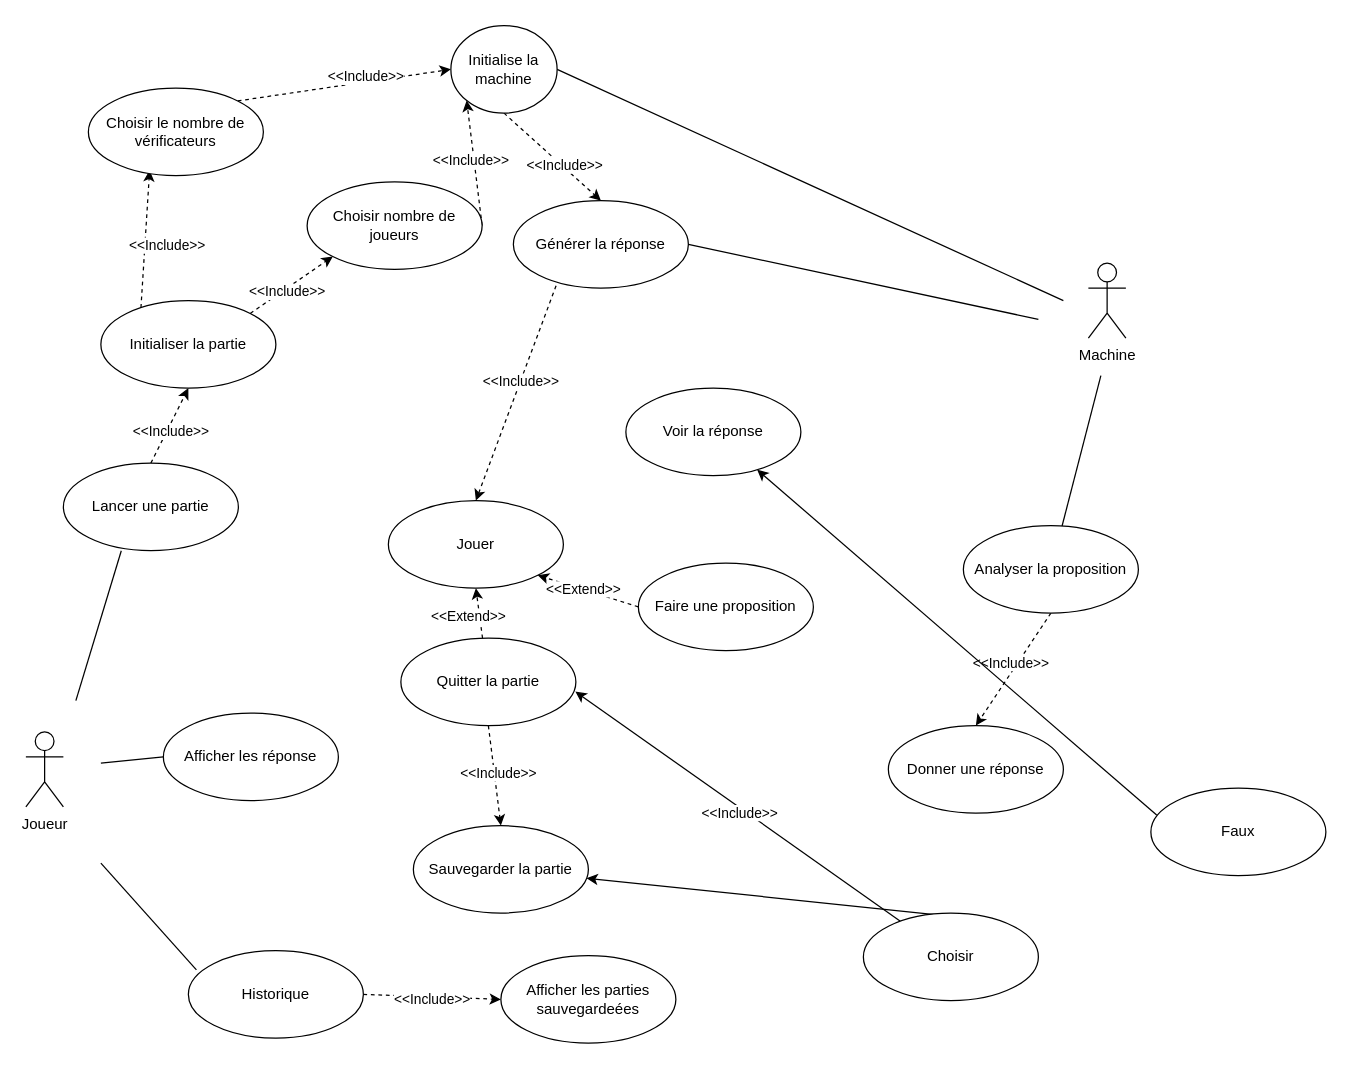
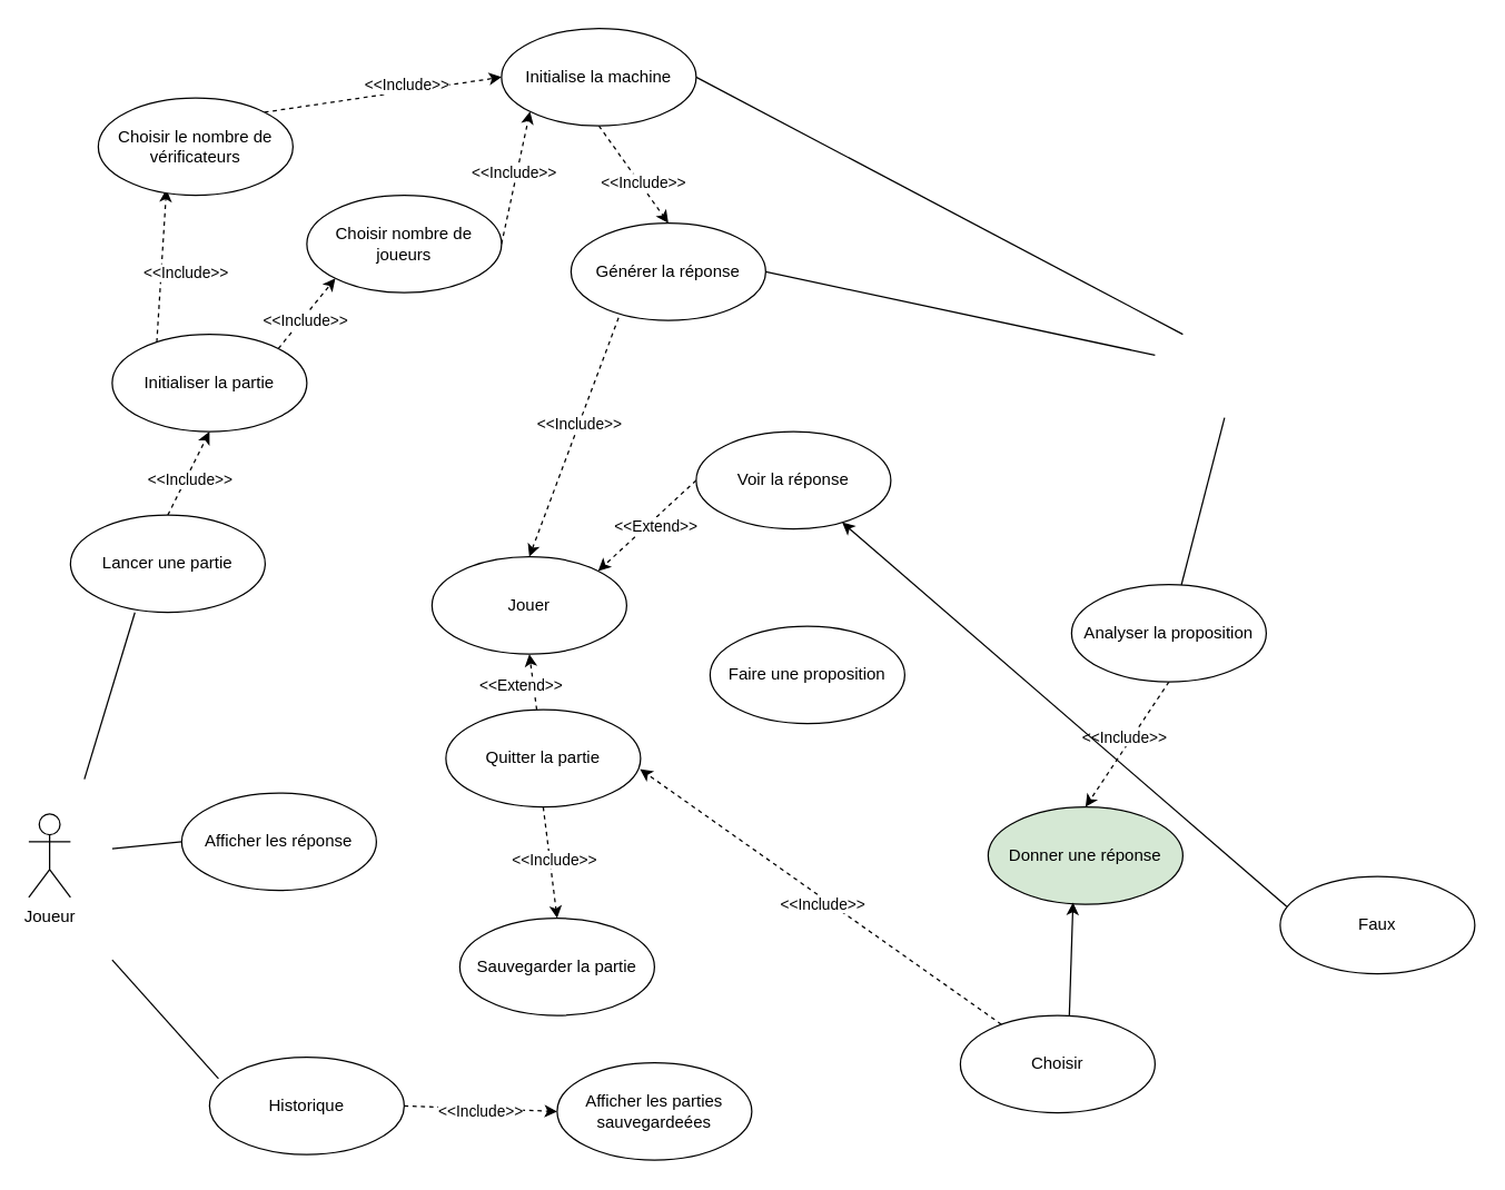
  <mxCell id="0" />
  <mxCell id="1" parent="0" />
  <mxCell id="2" value="Joueur" style="shape=umlActor;verticalLabelPosition=bottom;verticalAlign=top;html=1;" vertex="1" parent="1"><mxGeometry x="20" y="585" width="30" height="60" as="geometry" /></mxCell>
  <mxCell id="3" style="rounded=0;orthogonalLoop=1;jettySize=auto;html=1;endArrow=none;endFill=0;exitX=0.331;exitY=1.002;exitDx=0;exitDy=0;exitPerimeter=0;" edge="1" parent="1" source="14"><mxGeometry relative="1" as="geometry"><mxPoint x="60" y="560" as="targetPoint" /><mxPoint x="160" y="490" as="sourcePoint" /></mxGeometry></mxCell>
  <mxCell id="4" style="rounded=0;orthogonalLoop=1;jettySize=auto;html=1;entryX=0;entryY=0.5;entryDx=0;entryDy=0;dashed=1;endArrow=classic;endFill=1;exitX=1;exitY=0;exitDx=0;exitDy=0;" edge="1" parent="1" source="50" target="27"><mxGeometry relative="1" as="geometry"><mxPoint x="430" y="240" as="sourcePoint" /></mxGeometry></mxCell>
  <mxCell id="5" value="&amp;lt;&amp;lt;Include&amp;gt;&amp;gt;" style="edgeLabel;html=1;align=center;verticalAlign=middle;resizable=0;points=[];" vertex="1" connectable="0" parent="4"><mxGeometry x="0.202" y="4" relative="1" as="geometry"><mxPoint y="-1" as="offset" /></mxGeometry></mxCell>
  <mxCell id="6" style="rounded=0;orthogonalLoop=1;jettySize=auto;html=1;entryX=0.35;entryY=0.939;entryDx=0;entryDy=0;dashed=1;exitX=0.229;exitY=0.082;exitDx=0;exitDy=0;exitPerimeter=0;entryPerimeter=0;" edge="1" parent="1" source="54" target="50"><mxGeometry relative="1" as="geometry"><mxPoint x="80" y="270" as="sourcePoint" /></mxGeometry></mxCell>
  <mxCell id="7" value="&amp;lt;&amp;lt;Include&amp;gt;&amp;gt;" style="edgeLabel;html=1;align=center;verticalAlign=middle;resizable=0;points=[];" vertex="1" connectable="0" parent="6"><mxGeometry x="-0.255" y="-2" relative="1" as="geometry"><mxPoint x="16" y="-9" as="offset" /></mxGeometry></mxCell>
  <mxCell id="8" style="rounded=0;orthogonalLoop=1;jettySize=auto;html=1;entryX=0;entryY=1;entryDx=0;entryDy=0;dashed=1;exitX=1;exitY=0;exitDx=0;exitDy=0;" edge="1" parent="1" source="54" target="53"><mxGeometry relative="1" as="geometry"><mxPoint x="250" y="300" as="sourcePoint" /></mxGeometry></mxCell>
  <mxCell id="9" value="&amp;lt;&amp;lt;Include&amp;gt;&amp;gt;" style="edgeLabel;html=1;align=center;verticalAlign=middle;resizable=0;points=[];" vertex="1" connectable="0" parent="8"><mxGeometry x="-0.14" y="-2" relative="1" as="geometry"><mxPoint as="offset" /></mxGeometry></mxCell>
  <mxCell id="10" style="rounded=0;orthogonalLoop=1;jettySize=auto;html=1;exitX=0.5;exitY=0;exitDx=0;exitDy=0;entryX=0.5;entryY=1;entryDx=0;entryDy=0;dashed=1;" edge="1" parent="1" source="14" target="54"><mxGeometry relative="1" as="geometry" /></mxCell>
  <mxCell id="11" value="&amp;lt;&amp;lt;Include&amp;gt;&amp;gt;" style="edgeLabel;html=1;align=center;verticalAlign=middle;resizable=0;points=[];" vertex="1" connectable="0" parent="10"><mxGeometry x="-0.099" y="-2" relative="1" as="geometry"><mxPoint as="offset" /></mxGeometry></mxCell>
  <mxCell id="12" style="rounded=0;orthogonalLoop=1;jettySize=auto;html=1;exitX=0.259;exitY=0.893;exitDx=0;exitDy=0;entryX=0.5;entryY=0;entryDx=0;entryDy=0;exitPerimeter=0;dashed=1;" edge="1" parent="1" source="45" target="39"><mxGeometry relative="1" as="geometry" /></mxCell>
  <mxCell id="13" value="&amp;lt;&amp;lt;Include&amp;gt;&amp;gt;" style="edgeLabel;html=1;align=center;verticalAlign=middle;resizable=0;points=[];" vertex="1" connectable="0" parent="12"><mxGeometry x="-0.077" relative="1" as="geometry"><mxPoint as="offset" /></mxGeometry></mxCell>
  <mxCell id="14" value="Lancer une partie" style="ellipse;whiteSpace=wrap;html=1;" vertex="1" parent="1"><mxGeometry x="50" y="370" width="140" height="70" as="geometry" /></mxCell>
  <mxCell id="15" style="rounded=0;orthogonalLoop=1;jettySize=auto;html=1;exitX=0;exitY=0.5;exitDx=0;exitDy=0;endArrow=none;endFill=0;" edge="1" parent="1" source="16"><mxGeometry relative="1" as="geometry"><mxPoint x="80" y="610" as="targetPoint" /></mxGeometry></mxCell>
  <mxCell id="16" value="Afficher les réponse" style="ellipse;whiteSpace=wrap;html=1;" vertex="1" parent="1"><mxGeometry x="130" y="570" width="140" height="70" as="geometry" /></mxCell>
  <mxCell id="17" style="rounded=0;orthogonalLoop=1;jettySize=auto;html=1;exitX=0.5;exitY=1;exitDx=0;exitDy=0;entryX=0.5;entryY=0;entryDx=0;entryDy=0;dashed=1;" edge="1" parent="1" source="19" target="46"><mxGeometry relative="1" as="geometry" /></mxCell>
  <mxCell id="18" value="&amp;lt;&amp;lt;Include&amp;gt;&amp;gt;" style="edgeLabel;html=1;align=center;verticalAlign=middle;resizable=0;points=[];" vertex="1" connectable="0" parent="17"><mxGeometry x="-0.277" y="-2" relative="1" as="geometry"><mxPoint x="6" y="8" as="offset" /></mxGeometry></mxCell>
  <mxCell id="19" value="Quitter la partie" style="ellipse;whiteSpace=wrap;html=1;" vertex="1" parent="1"><mxGeometry x="320" y="510" width="140" height="70" as="geometry" /></mxCell>
  <mxCell id="20" style="rounded=0;orthogonalLoop=1;jettySize=auto;html=1;exitX=0.046;exitY=0.22;exitDx=0;exitDy=0;endArrow=none;endFill=0;exitPerimeter=0;" edge="1" parent="1" source="23"><mxGeometry relative="1" as="geometry"><mxPoint x="80" y="690" as="targetPoint" /></mxGeometry></mxCell>
  <mxCell id="21" style="rounded=0;orthogonalLoop=1;jettySize=auto;html=1;exitX=1;exitY=0.5;exitDx=0;exitDy=0;entryX=0;entryY=0.5;entryDx=0;entryDy=0;dashed=1;" edge="1" parent="1" source="23" target="47"><mxGeometry relative="1" as="geometry" /></mxCell>
  <mxCell id="22" value="&amp;lt;&amp;lt;Include&amp;gt;&amp;gt;" style="edgeLabel;html=1;align=center;verticalAlign=middle;resizable=0;points=[];" vertex="1" connectable="0" parent="21"><mxGeometry x="-0.213" y="-2" relative="1" as="geometry"><mxPoint x="12" as="offset" /></mxGeometry></mxCell>
  <mxCell id="23" value="Historique" style="ellipse;whiteSpace=wrap;html=1;" vertex="1" parent="1"><mxGeometry x="150" y="760" width="140" height="70" as="geometry" /></mxCell>
  <mxCell id="24" style="rounded=0;orthogonalLoop=1;jettySize=auto;html=1;exitX=1;exitY=0.5;exitDx=0;exitDy=0;endArrow=none;endFill=0;" edge="1" parent="1" source="27"><mxGeometry relative="1" as="geometry"><mxPoint x="850" y="240" as="targetPoint" /></mxGeometry></mxCell>
  <mxCell id="25" style="rounded=0;orthogonalLoop=1;jettySize=auto;html=1;entryX=0.5;entryY=0;entryDx=0;entryDy=0;dashed=1;exitX=0.5;exitY=1;exitDx=0;exitDy=0;" edge="1" parent="1" source="27" target="45"><mxGeometry relative="1" as="geometry"><mxPoint x="430" y="100" as="sourcePoint" /></mxGeometry></mxCell>
  <mxCell id="26" value="&amp;lt;&amp;lt;Include&amp;gt;&amp;gt;" style="edgeLabel;html=1;align=center;verticalAlign=middle;resizable=0;points=[];" vertex="1" connectable="0" parent="25"><mxGeometry x="0.218" y="1" relative="1" as="geometry"><mxPoint y="-1" as="offset" /></mxGeometry></mxCell>
- <mxCell id="27" value="Initialise la machine" style="ellipse;whiteSpace=wrap;html=1;" vertex="1" parent="1"><mxGeometry x="360" y="20" width="85" height="70" as="geometry" /></mxCell>
- <mxCell id="28" value="Machine" style="shape=umlActor;verticalLabelPosition=bottom;verticalAlign=top;html=1;" vertex="1" parent="1"><mxGeometry x="870" y="210" width="30" height="60" as="geometry" /></mxCell>
- <mxCell id="29" style="rounded=0;orthogonalLoop=1;jettySize=auto;html=1;exitX=0;exitY=0.5;exitDx=0;exitDy=0;entryX=1;entryY=1;entryDx=0;entryDy=0;dashed=1;" edge="1" parent="1" source="31" target="39"><mxGeometry relative="1" as="geometry" /></mxCell>
- <mxCell id="30" value="&amp;lt;&amp;lt;Extend&amp;gt;&amp;gt;" style="edgeLabel;html=1;align=center;verticalAlign=middle;resizable=0;points=[];" vertex="1" connectable="0" parent="29"><mxGeometry x="0.103" relative="1" as="geometry"><mxPoint as="offset" /></mxGeometry></mxCell>
+ <mxCell id="27" value="Initialise la machine" style="ellipse;whiteSpace=wrap;html=1;" vertex="1" parent="1"><mxGeometry x="360" y="20" width="140" height="70" as="geometry" /></mxCell>
  <mxCell id="31" value="Faire une proposition" style="ellipse;whiteSpace=wrap;html=1;" vertex="1" parent="1"><mxGeometry x="510" y="450" width="140" height="70" as="geometry" /></mxCell>
  <mxCell id="32" style="rounded=0;orthogonalLoop=1;jettySize=auto;html=1;endArrow=none;endFill=0;" edge="1" parent="1" source="35"><mxGeometry relative="1" as="geometry"><mxPoint x="880" y="300" as="targetPoint" /></mxGeometry></mxCell>
  <mxCell id="33" style="rounded=0;orthogonalLoop=1;jettySize=auto;html=1;exitX=0.5;exitY=1;exitDx=0;exitDy=0;entryX=0.5;entryY=0;entryDx=0;entryDy=0;dashed=1;" edge="1" parent="1" source="35" target="38"><mxGeometry relative="1" as="geometry" /></mxCell>
  <mxCell id="34" value="&amp;lt;&amp;lt;Include&amp;gt;&amp;gt;" style="edgeLabel;html=1;align=center;verticalAlign=middle;resizable=0;points=[];" vertex="1" connectable="0" parent="33"><mxGeometry x="-0.049" y="-5" relative="1" as="geometry"><mxPoint as="offset" /></mxGeometry></mxCell>
  <mxCell id="35" value="Analyser la proposition" style="ellipse;whiteSpace=wrap;html=1;" vertex="1" parent="1"><mxGeometry x="770" y="420" width="140" height="70" as="geometry" /></mxCell>
- <mxCell id="36" style="rounded=0;orthogonalLoop=1;jettySize=auto;html=1;entryX=0.997;entryY=0.611;entryDx=0;entryDy=0;dashed=0;entryPerimeter=0;" edge="1" parent="1" source="43" target="19"><mxGeometry relative="1" as="geometry" /></mxCell>
+ <mxCell id="36" style="rounded=0;orthogonalLoop=1;jettySize=auto;html=1;entryX=0.997;entryY=0.611;entryDx=0;entryDy=0;dashed=1;entryPerimeter=0;" edge="1" parent="1" source="43" target="19"><mxGeometry relative="1" as="geometry" /></mxCell>
  <mxCell id="37" value="&amp;lt;&amp;lt;Include&amp;gt;&amp;gt;" style="edgeLabel;html=1;align=center;verticalAlign=middle;resizable=0;points=[];" vertex="1" connectable="0" parent="36"><mxGeometry x="0.237" y="1" relative="1" as="geometry"><mxPoint x="32" y="26" as="offset" /></mxGeometry></mxCell>
- <mxCell id="38" value="Donner une réponse" style="ellipse;whiteSpace=wrap;html=1;" vertex="1" parent="1"><mxGeometry x="710" y="580" width="140" height="70" as="geometry" /></mxCell>
+ <mxCell id="38" value="Donner une réponse" style="ellipse;whiteSpace=wrap;html=1;fillColor=#d5e8d4;" vertex="1" parent="1"><mxGeometry x="710" y="580" width="140" height="70" as="geometry" /></mxCell>
  <mxCell id="39" value="Jouer" style="ellipse;whiteSpace=wrap;html=1;" vertex="1" parent="1"><mxGeometry x="310" y="400" width="140" height="70" as="geometry" /></mxCell>
  <mxCell id="40" style="rounded=0;orthogonalLoop=1;jettySize=auto;html=1;exitX=0.033;exitY=0.308;exitDx=0;exitDy=0;exitPerimeter=0;" edge="1" parent="1" source="41" target="57"><mxGeometry relative="1" as="geometry" /></mxCell>
  <mxCell id="41" value="Faux" style="ellipse;whiteSpace=wrap;html=1;" vertex="1" parent="1"><mxGeometry x="920" y="630" width="140" height="70" as="geometry" /></mxCell>
- <mxCell id="42" style="rounded=0;orthogonalLoop=1;jettySize=auto;html=1;exitX=0.559;exitY=0.048;exitDx=0;exitDy=0;exitPerimeter=0;" edge="1" parent="1" source="43" target="46"><mxGeometry relative="1" as="geometry" /></mxCell>
+ <mxCell id="42" style="rounded=0;orthogonalLoop=1;jettySize=auto;html=1;exitX=0.559;exitY=0.048;exitDx=0;exitDy=0;entryX=0.436;entryY=0.982;entryDx=0;entryDy=0;entryPerimeter=0;exitPerimeter=0;" edge="1" parent="1" source="43" target="38"><mxGeometry relative="1" as="geometry" /></mxCell>
  <mxCell id="43" value="Choisir" style="ellipse;whiteSpace=wrap;html=1;" vertex="1" parent="1"><mxGeometry x="690" y="730" width="140" height="70" as="geometry" /></mxCell>
  <mxCell id="44" style="rounded=0;orthogonalLoop=1;jettySize=auto;html=1;exitX=1;exitY=0.5;exitDx=0;exitDy=0;endArrow=none;endFill=0;" edge="1" parent="1" source="45"><mxGeometry relative="1" as="geometry"><mxPoint x="830" y="255" as="targetPoint" /></mxGeometry></mxCell>
  <mxCell id="45" value="Générer la réponse" style="ellipse;whiteSpace=wrap;html=1;" vertex="1" parent="1"><mxGeometry x="410" y="160" width="140" height="70" as="geometry" /></mxCell>
  <mxCell id="46" value="Sauvegarder la partie" style="ellipse;whiteSpace=wrap;html=1;" vertex="1" parent="1"><mxGeometry x="330" y="660" width="140" height="70" as="geometry" /></mxCell>
  <mxCell id="47" value="Afficher les parties sauvegardeées" style="ellipse;whiteSpace=wrap;html=1;" vertex="1" parent="1"><mxGeometry x="400" y="764" width="140" height="70" as="geometry" /></mxCell>
  <mxCell id="48" style="rounded=0;orthogonalLoop=1;jettySize=auto;html=1;entryX=0.5;entryY=1;entryDx=0;entryDy=0;dashed=1;" edge="1" parent="1" source="19" target="39"><mxGeometry relative="1" as="geometry" /></mxCell>
  <mxCell id="49" value="&amp;lt;&amp;lt;Extend&amp;gt;&amp;gt;" style="edgeLabel;html=1;align=center;verticalAlign=middle;resizable=0;points=[];" vertex="1" connectable="0" parent="48"><mxGeometry x="0.152" y="1" relative="1" as="geometry"><mxPoint x="-8" y="5" as="offset" /></mxGeometry></mxCell>
  <mxCell id="50" value="Choisir le nombre de vérificateurs" style="ellipse;whiteSpace=wrap;html=1;" vertex="1" parent="1"><mxGeometry x="70" y="70" width="140" height="70" as="geometry" /></mxCell>
  <mxCell id="51" style="rounded=0;orthogonalLoop=1;jettySize=auto;html=1;exitX=1;exitY=0.5;exitDx=0;exitDy=0;entryX=0;entryY=1;entryDx=0;entryDy=0;dashed=1;" edge="1" parent="1" source="53" target="27"><mxGeometry relative="1" as="geometry" /></mxCell>
  <mxCell id="52" value="&amp;lt;&amp;lt;Include&amp;gt;&amp;gt;" style="edgeLabel;html=1;align=center;verticalAlign=middle;resizable=0;points=[];" vertex="1" connectable="0" parent="51"><mxGeometry x="0.058" y="3" relative="1" as="geometry"><mxPoint as="offset" /></mxGeometry></mxCell>
- <mxCell id="53" value="Choisir nombre de joueurs" style="ellipse;whiteSpace=wrap;html=1;" vertex="1" parent="1"><mxGeometry x="245" y="145" width="140" height="70" as="geometry" /></mxCell>
+ <mxCell id="53" value="Choisir nombre de joueurs" style="ellipse;whiteSpace=wrap;html=1;" vertex="1" parent="1"><mxGeometry x="220" y="140" width="140" height="70" as="geometry" /></mxCell>
  <mxCell id="54" value="Initialiser la partie" style="ellipse;whiteSpace=wrap;html=1;" vertex="1" parent="1"><mxGeometry x="80" y="240" width="140" height="70" as="geometry" /></mxCell>
+ <mxCell id="55" style="rounded=0;orthogonalLoop=1;jettySize=auto;html=1;exitX=0;exitY=0.5;exitDx=0;exitDy=0;entryX=1;entryY=0;entryDx=0;entryDy=0;dashed=1;" edge="1" parent="1" source="57" target="39"><mxGeometry relative="1" as="geometry" /></mxCell>
+ <mxCell id="56" value="&amp;lt;&amp;lt;Extend&amp;gt;&amp;gt;" style="edgeLabel;html=1;align=center;verticalAlign=middle;resizable=0;points=[];" vertex="1" connectable="0" parent="55"><mxGeometry x="-0.224" y="1" relative="1" as="geometry"><mxPoint x="-3" y="7" as="offset" /></mxGeometry></mxCell>
  <mxCell id="57" value="Voir la réponse" style="ellipse;whiteSpace=wrap;html=1;" vertex="1" parent="1"><mxGeometry x="500" y="310" width="140" height="70" as="geometry" /></mxCell>
